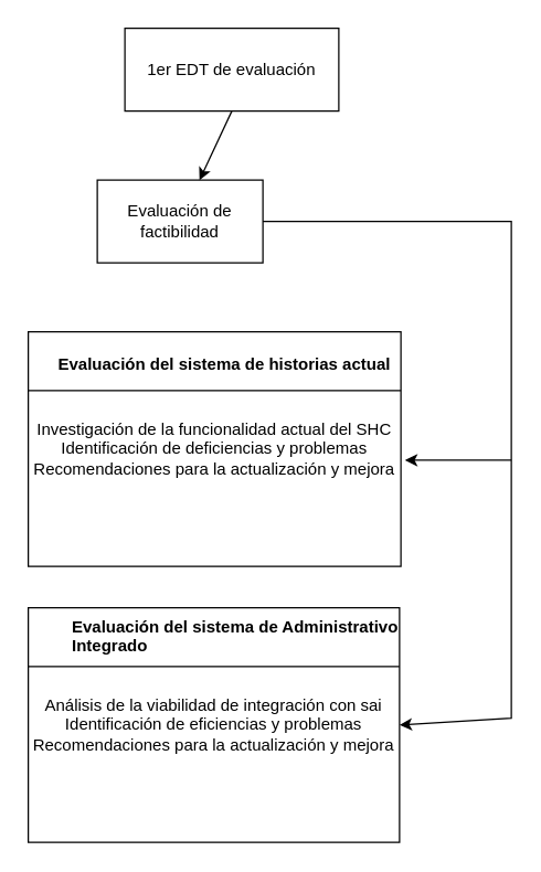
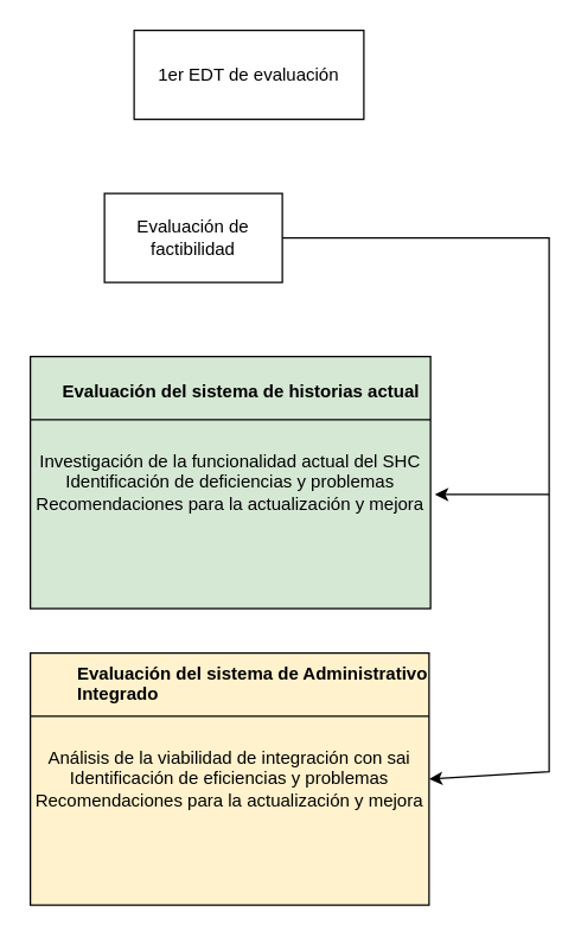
  <mxCell id="0" />
  <mxCell id="1" parent="0" />
  <mxCell id="2" value="1er EDT de evaluación" style="rounded=0;whiteSpace=wrap;html=1;" vertex="1" parent="1"><mxGeometry x="90" y="20" width="155" height="60" as="geometry" /></mxCell>
  <mxCell id="3" value="Evaluación de factibilidad" style="rounded=0;whiteSpace=wrap;html=1;" vertex="1" parent="1"><mxGeometry x="70" y="130" width="120" height="60" as="geometry" /></mxCell>
- <mxCell id="4" value="&lt;span style=&quot;text-wrap: nowrap;&quot;&gt;Investigación de la funcionalidad actual del SHC&lt;/span&gt;&lt;div&gt;&lt;span style=&quot;text-wrap: nowrap;&quot;&gt;Identificación de deficiencias y problemas&lt;/span&gt;&lt;/div&gt;&lt;div&gt;&lt;span style=&quot;text-wrap: nowrap;&quot;&gt;Recomendaciones para la actualización y mejora&lt;/span&gt;&lt;/div&gt;" style="rounded=0;whiteSpace=wrap;html=1;" vertex="1" parent="1"><mxGeometry x="20" y="240" width="270" height="170" as="geometry" /></mxCell>
+ <mxCell id="4" value="&lt;span style=&quot;text-wrap: nowrap;&quot;&gt;Investigación de la funcionalidad actual del SHC&lt;/span&gt;&lt;div&gt;&lt;span style=&quot;text-wrap: nowrap;&quot;&gt;Identificación de deficiencias y problemas&lt;/span&gt;&lt;/div&gt;&lt;div&gt;&lt;span style=&quot;text-wrap: nowrap;&quot;&gt;Recomendaciones para la actualización y mejora&lt;/span&gt;&lt;/div&gt;" style="rounded=0;whiteSpace=wrap;html=1;fillColor=#d5e8d4;" vertex="1" parent="1"><mxGeometry x="20" y="240" width="270" height="170" as="geometry" /></mxCell>
  <mxCell id="5" value="" style="endArrow=none;html=1;rounded=0;exitX=0;exitY=0.25;exitDx=0;exitDy=0;entryX=1;entryY=0.25;entryDx=0;entryDy=0;" edge="1" parent="1" source="4" target="4"><mxGeometry width="50" height="50" relative="1" as="geometry"><mxPoint x="50" y="340" as="sourcePoint" /><mxPoint x="100" y="290" as="targetPoint" /></mxGeometry></mxCell>
  <mxCell id="6" value="&lt;span style=&quot;forced-color-adjust: none; font-weight: 700;&quot;&gt;Evaluación del sistema de historias actual&lt;/span&gt;&lt;div style=&quot;forced-color-adjust: none;&quot;&gt;&lt;br style=&quot;forced-color-adjust: none; color: rgb(0, 0, 0); font-family: Helvetica; font-size: 12px; font-style: normal; font-variant-ligatures: normal; font-variant-caps: normal; font-weight: 400; letter-spacing: normal; orphans: 2; text-align: center; text-indent: 0px; text-transform: none; widows: 2; word-spacing: 0px; -webkit-text-stroke-width: 0px; white-space: normal; background-color: rgb(251, 251, 251); text-decoration-thickness: initial; text-decoration-style: initial; text-decoration-color: initial;&quot;&gt;&#10;&#10;&lt;/div&gt;" style="text;whiteSpace=wrap;html=1;" vertex="1" parent="1"><mxGeometry x="40" y="250" width="270" height="80" as="geometry" /></mxCell>
- <mxCell id="7" value="&lt;span style=&quot;text-wrap: nowrap;&quot;&gt;Análisis de la viabilidad de integración con sai&lt;/span&gt;&lt;div style=&quot;text-wrap: nowrap;&quot;&gt;Identificación de eficiencias y problemas&lt;/div&gt;&lt;div style=&quot;text-wrap: nowrap;&quot;&gt;Recomendaciones para la actualización y mejora&lt;/div&gt;" style="rounded=0;whiteSpace=wrap;html=1;" vertex="1" parent="1"><mxGeometry x="20" y="440" width="269" height="170" as="geometry" /></mxCell>
+ <mxCell id="7" value="&lt;span style=&quot;text-wrap: nowrap;&quot;&gt;Análisis de la viabilidad de integración con sai&lt;/span&gt;&lt;div style=&quot;text-wrap: nowrap;&quot;&gt;Identificación de eficiencias y problemas&lt;/div&gt;&lt;div style=&quot;text-wrap: nowrap;&quot;&gt;Recomendaciones para la actualización y mejora&lt;/div&gt;" style="rounded=0;whiteSpace=wrap;html=1;fillColor=#fff2cc;" vertex="1" parent="1"><mxGeometry x="20" y="440" width="269" height="170" as="geometry" /></mxCell>
  <mxCell id="8" value="" style="endArrow=none;html=1;rounded=0;exitX=0;exitY=0.25;exitDx=0;exitDy=0;entryX=1;entryY=0.25;entryDx=0;entryDy=0;" edge="1" parent="1" source="7" target="7"><mxGeometry width="50" height="50" relative="1" as="geometry"><mxPoint x="50" y="540" as="sourcePoint" /><mxPoint x="100" y="490" as="targetPoint" /></mxGeometry></mxCell>
  <mxCell id="9" value="&lt;span style=&quot;forced-color-adjust: none; font-weight: 700;&quot;&gt;Evaluación del sistema de Administrativo Integrado&lt;/span&gt;" style="text;whiteSpace=wrap;html=1;" vertex="1" parent="1"><mxGeometry x="50" y="440" width="250" height="50" as="geometry" /></mxCell>
  <mxCell id="10" value="" style="endArrow=classic;html=1;rounded=0;exitX=1;exitY=0.5;exitDx=0;exitDy=0;entryX=1;entryY=0.5;entryDx=0;entryDy=0;" edge="1" parent="1" source="3" target="7"><mxGeometry width="50" height="50" relative="1" as="geometry"><mxPoint x="220" y="90" as="sourcePoint" /><mxPoint x="380" y="100" as="targetPoint" /><Array as="points"><mxPoint x="370" y="160" /><mxPoint x="370" y="520" /></Array></mxGeometry></mxCell>
- <mxCell id="11" value="" style="endArrow=classic;html=1;rounded=0;exitX=0.5;exitY=1;exitDx=0;exitDy=0;" edge="1" parent="1" source="2" target="3"><mxGeometry width="50" height="50" relative="1" as="geometry"><mxPoint x="230" y="100" as="sourcePoint" /><mxPoint x="390" y="110" as="targetPoint" /></mxGeometry></mxCell>
  <mxCell id="12" value="" style="endArrow=classic;html=1;rounded=0;entryX=0.937;entryY=1.038;entryDx=0;entryDy=0;entryPerimeter=0;" edge="1" parent="1" target="6"><mxGeometry width="50" height="50" relative="1" as="geometry"><mxPoint x="370" y="333" as="sourcePoint" /><mxPoint x="400" y="120" as="targetPoint" /></mxGeometry></mxCell>
